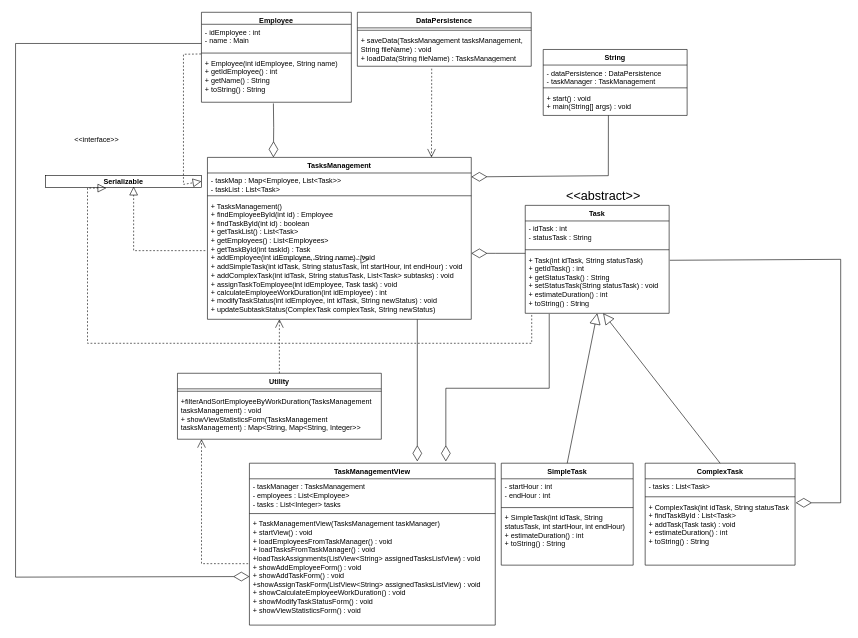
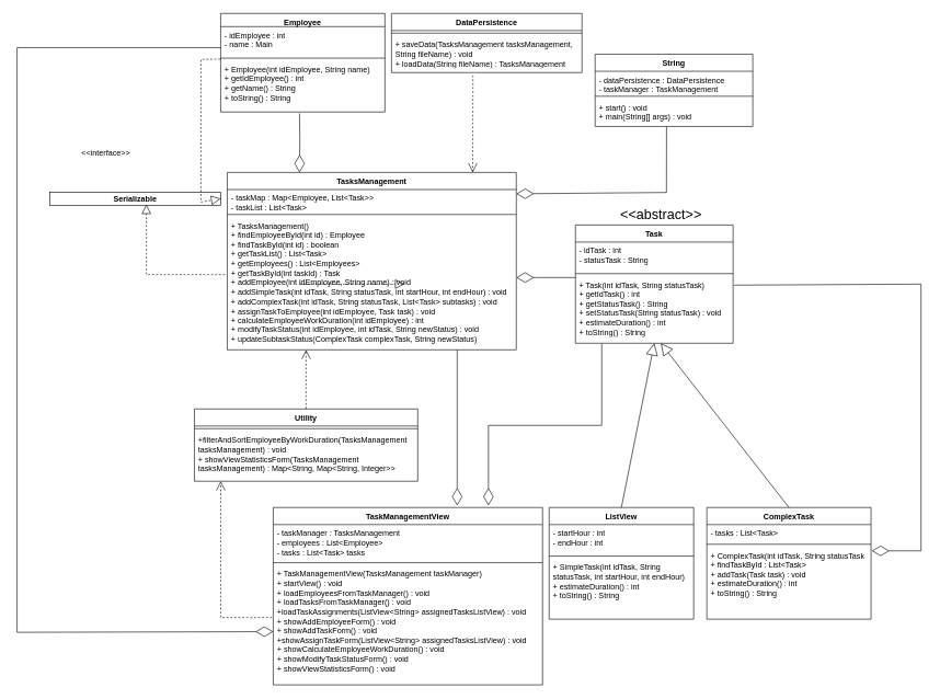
  <mxCell id="0" />
  <mxCell id="1" parent="0" />
  <mxCell id="2" value="Employee" style="swimlane;fontStyle=1;align=center;verticalAlign=top;childLayout=stackLayout;horizontal=1;startSize=20;horizontalStack=0;resizeParent=1;resizeParentMax=0;resizeLast=0;collapsible=1;marginBottom=0;whiteSpace=wrap;html=1;" parent="1" vertex="1"><mxGeometry y="20" width="250" height="150" as="geometry" x="330" /></mxCell>
  <mxCell id="3" value="- idEmployee : int&lt;div&gt;- name : Main&lt;/div&gt;" style="text;strokeColor=none;fillColor=none;align=left;verticalAlign=top;spacingLeft=4;spacingRight=4;overflow=hidden;rotatable=0;points=[[0,0.5],[1,0.5]];portConstraint=eastwest;whiteSpace=wrap;html=1;" parent="2" vertex="1"><mxGeometry y="20" width="250" height="44" as="geometry" /></mxCell>
  <mxCell id="4" value="" style="line;strokeWidth=1;fillColor=none;align=left;verticalAlign=middle;spacingTop=-1;spacingLeft=3;spacingRight=3;rotatable=0;labelPosition=right;points=[];portConstraint=eastwest;strokeColor=inherit;" parent="2" vertex="1"><mxGeometry y="64" width="250" height="8" as="geometry" /></mxCell>
  <mxCell id="5" value="&lt;div&gt;+ Employee(int idEmployee, String name)&lt;/div&gt;+ getIdEmployee() : int&lt;div&gt;+ getName() : String&lt;/div&gt;&lt;div&gt;+ toString() : String&lt;/div&gt;" style="text;strokeColor=none;fillColor=none;align=left;verticalAlign=top;spacingLeft=4;spacingRight=4;overflow=hidden;rotatable=0;points=[[0,0.5],[1,0.5]];portConstraint=eastwest;whiteSpace=wrap;html=1;" parent="2" vertex="1"><mxGeometry y="72" width="250" height="78" as="geometry" /></mxCell>
  <mxCell id="6" value="Task" style="swimlane;fontStyle=1;align=center;verticalAlign=top;childLayout=stackLayout;horizontal=1;startSize=26;horizontalStack=0;resizeParent=1;resizeParentMax=0;resizeLast=0;collapsible=1;marginBottom=0;whiteSpace=wrap;html=1;" parent="1" vertex="1"><mxGeometry x="870" y="342" width="240" height="180" as="geometry" /></mxCell>
  <mxCell id="7" value="- idTask : int&lt;div&gt;- statusTask : String&lt;/div&gt;" style="text;strokeColor=none;fillColor=none;align=left;verticalAlign=top;spacingLeft=4;spacingRight=4;overflow=hidden;rotatable=0;points=[[0,0.5],[1,0.5]];portConstraint=eastwest;whiteSpace=wrap;html=1;" parent="6" vertex="1"><mxGeometry y="26" width="240" height="44" as="geometry" /></mxCell>
  <mxCell id="8" value="" style="line;strokeWidth=1;fillColor=none;align=left;verticalAlign=middle;spacingTop=-1;spacingLeft=3;spacingRight=3;rotatable=0;labelPosition=right;points=[];portConstraint=eastwest;strokeColor=inherit;" parent="6" vertex="1"><mxGeometry y="70" width="240" height="8" as="geometry" /></mxCell>
  <mxCell id="9" value="&lt;div&gt;+ Task(int idTask, String statusTask)&lt;/div&gt;+ getIdTask() : int&lt;div&gt;+ getStatusTask() : String&lt;/div&gt;&lt;div&gt;+ setStatusTask(String statusTask) : void&lt;/div&gt;&lt;div&gt;+ estimateDuration() : int&amp;nbsp;&lt;/div&gt;&lt;div&gt;+ toString() : String&lt;/div&gt;" style="text;strokeColor=none;fillColor=none;align=left;verticalAlign=top;spacingLeft=4;spacingRight=4;overflow=hidden;rotatable=0;points=[[0,0.5],[1,0.5]];portConstraint=eastwest;whiteSpace=wrap;html=1;" parent="6" vertex="1"><mxGeometry y="78" width="240" height="102" as="geometry" /></mxCell>
- <mxCell id="10" value="SimpleTask" style="swimlane;fontStyle=1;align=center;verticalAlign=top;childLayout=stackLayout;horizontal=1;startSize=26;horizontalStack=0;resizeParent=1;resizeParentMax=0;resizeLast=0;collapsible=1;marginBottom=0;whiteSpace=wrap;html=1;" parent="1" vertex="1"><mxGeometry x="830" y="772" width="220" height="170" as="geometry" /></mxCell>
+ <mxCell id="10" value="ListView" style="swimlane;fontStyle=1;align=center;verticalAlign=top;childLayout=stackLayout;horizontal=1;startSize=26;horizontalStack=0;resizeParent=1;resizeParentMax=0;resizeLast=0;collapsible=1;marginBottom=0;whiteSpace=wrap;html=1;" parent="1" vertex="1"><mxGeometry x="830" y="772" width="220" height="170" as="geometry" /></mxCell>
  <mxCell id="11" value="- startHour : int&lt;div&gt;- endHour : int&lt;/div&gt;" style="text;strokeColor=none;fillColor=none;align=left;verticalAlign=top;spacingLeft=4;spacingRight=4;overflow=hidden;rotatable=0;points=[[0,0.5],[1,0.5]];portConstraint=eastwest;whiteSpace=wrap;html=1;" parent="10" vertex="1"><mxGeometry y="26" width="220" height="44" as="geometry" /></mxCell>
  <mxCell id="12" value="" style="line;strokeWidth=1;fillColor=none;align=left;verticalAlign=middle;spacingTop=-1;spacingLeft=3;spacingRight=3;rotatable=0;labelPosition=right;points=[];portConstraint=eastwest;strokeColor=inherit;" parent="10" vertex="1"><mxGeometry y="70" width="220" height="8" as="geometry" /></mxCell>
  <mxCell id="13" value="&lt;div&gt;+ SimpleTask(int idTask, String statusTask, int startHour, int endHour)&lt;/div&gt;+ estimateDuration() : int&lt;div&gt;+ toString() : String&lt;/div&gt;" style="text;strokeColor=none;fillColor=none;align=left;verticalAlign=top;spacingLeft=4;spacingRight=4;overflow=hidden;rotatable=0;points=[[0,0.5],[1,0.5]];portConstraint=eastwest;whiteSpace=wrap;html=1;" parent="10" vertex="1"><mxGeometry y="78" width="220" height="92" as="geometry" /></mxCell>
  <mxCell id="14" value="ComplexTask" style="swimlane;fontStyle=1;align=center;verticalAlign=top;childLayout=stackLayout;horizontal=1;startSize=26;horizontalStack=0;resizeParent=1;resizeParentMax=0;resizeLast=0;collapsible=1;marginBottom=0;whiteSpace=wrap;html=1;" parent="1" vertex="1"><mxGeometry x="1070" y="772" width="250" height="170" as="geometry" /></mxCell>
  <mxCell id="15" value="- tasks : List&amp;lt;Task&amp;gt;" style="text;strokeColor=none;fillColor=none;align=left;verticalAlign=top;spacingLeft=4;spacingRight=4;overflow=hidden;rotatable=0;points=[[0,0.5],[1,0.5]];portConstraint=eastwest;whiteSpace=wrap;html=1;" parent="14" vertex="1"><mxGeometry y="26" width="250" height="26" as="geometry" /></mxCell>
  <mxCell id="16" value="" style="line;strokeWidth=1;fillColor=none;align=left;verticalAlign=middle;spacingTop=-1;spacingLeft=3;spacingRight=3;rotatable=0;labelPosition=right;points=[];portConstraint=eastwest;strokeColor=inherit;" parent="14" vertex="1"><mxGeometry y="52" width="250" height="8" as="geometry" /></mxCell>
  <mxCell id="17" value="&lt;div&gt;+ ComplexTask(int idTask, String statusTask&lt;/div&gt;+ findTaskById : List&amp;lt;Task&amp;gt;&lt;div&gt;+ addTask(Task task) : void&lt;/div&gt;&lt;div&gt;+ estimateDuration() : int&lt;/div&gt;&lt;div&gt;+ toString() : String&lt;/div&gt;" style="text;strokeColor=none;fillColor=none;align=left;verticalAlign=top;spacingLeft=4;spacingRight=4;overflow=hidden;rotatable=0;points=[[0,0.5],[1,0.5]];portConstraint=eastwest;whiteSpace=wrap;html=1;" parent="14" vertex="1"><mxGeometry y="60" width="250" height="110" as="geometry" /></mxCell>
  <mxCell id="18" value="TasksManagement" style="swimlane;fontStyle=1;align=center;verticalAlign=top;childLayout=stackLayout;horizontal=1;startSize=26;horizontalStack=0;resizeParent=1;resizeParentMax=0;resizeLast=0;collapsible=1;marginBottom=0;whiteSpace=wrap;html=1;" parent="1" vertex="1"><mxGeometry x="340" y="262" width="440" height="270" as="geometry" /></mxCell>
  <mxCell id="19" value="- taskMap : Map&amp;lt;Employee, List&amp;lt;Task&amp;gt;&amp;gt;&lt;div&gt;- taskList : List&amp;lt;Task&amp;gt;&lt;/div&gt;" style="text;strokeColor=none;fillColor=none;align=left;verticalAlign=top;spacingLeft=4;spacingRight=4;overflow=hidden;rotatable=0;points=[[0,0.5],[1,0.5]];portConstraint=eastwest;whiteSpace=wrap;html=1;" parent="18" vertex="1"><mxGeometry y="26" width="440" height="34" as="geometry" /></mxCell>
  <mxCell id="20" value="" style="line;strokeWidth=1;fillColor=none;align=left;verticalAlign=middle;spacingTop=-1;spacingLeft=3;spacingRight=3;rotatable=0;labelPosition=right;points=[];portConstraint=eastwest;strokeColor=inherit;" parent="18" vertex="1"><mxGeometry y="60" width="440" height="8" as="geometry" /></mxCell>
  <mxCell id="21" value="&lt;div&gt;+ TasksManagement()&amp;nbsp;&lt;/div&gt;+ findEmployeeById(int id) : Employee&lt;div&gt;+ findTaskById(int id) : boolean&lt;/div&gt;&lt;div&gt;&lt;div&gt;+ getTaskList() : List&amp;lt;Task&amp;gt;&lt;/div&gt;&lt;div&gt;+ getEmployees() : List&amp;lt;Employees&amp;gt;&lt;/div&gt;&lt;div&gt;+ getTaskById(int taskId) : Task&lt;/div&gt;&lt;/div&gt;&lt;div&gt;+ addEmployee(int idEmployee, String name) : void&lt;/div&gt;&lt;div&gt;+ addSimpleTask(int idTask, String statusTask, int startHour, int endHour) : void&lt;/div&gt;&lt;div&gt;+ addComplexTask(int idTask, String statusTask, List&amp;lt;Task&amp;gt; subtasks) : void&lt;/div&gt;&lt;div&gt;+ assignTaskToEmployee(int idEmployee, Task task) : void&lt;/div&gt;&lt;div&gt;+ calculateEmployeeWorkDuration(int idEmployee) : int&lt;/div&gt;&lt;div&gt;+ modifyTaskStatus(int idEmployee, int idTask, String newStatus) : void&amp;nbsp;&lt;/div&gt;&lt;div&gt;+ updateSubtaskStatus(ComplexTask complexTask, String newStatus)&lt;/div&gt;&lt;div&gt;&lt;br&gt;&lt;/div&gt;&lt;div&gt;&lt;br&gt;&lt;/div&gt;&lt;div&gt;&lt;br&gt;&lt;/div&gt;" style="text;strokeColor=none;fillColor=none;align=left;verticalAlign=top;spacingLeft=4;spacingRight=4;overflow=hidden;rotatable=0;points=[[0,0.5],[1,0.5]];portConstraint=eastwest;whiteSpace=wrap;html=1;" parent="18" vertex="1"><mxGeometry y="68" width="440" height="202" as="geometry" /></mxCell>
  <mxCell id="22" value="Utility" style="swimlane;fontStyle=1;align=center;verticalAlign=top;childLayout=stackLayout;horizontal=1;startSize=26;horizontalStack=0;resizeParent=1;resizeParentMax=0;resizeLast=0;collapsible=1;marginBottom=0;whiteSpace=wrap;html=1;" parent="1" vertex="1"><mxGeometry x="290" y="622" width="340" height="110" as="geometry" /></mxCell>
  <mxCell id="23" value="" style="line;strokeWidth=1;fillColor=none;align=left;verticalAlign=middle;spacingTop=-1;spacingLeft=3;spacingRight=3;rotatable=0;labelPosition=right;points=[];portConstraint=eastwest;strokeColor=inherit;" parent="22" vertex="1"><mxGeometry y="26" width="340" height="8" as="geometry" /></mxCell>
  <mxCell id="24" value="&lt;div&gt;&lt;span style=&quot;background-color: transparent; color: light-dark(rgb(0, 0, 0), rgb(255, 255, 255));&quot;&gt;+filterAndSortEmployeeByWorkDuration(TasksManagement tasksManagement) : void&lt;/span&gt;&lt;/div&gt;&lt;div&gt;+ showViewStatisticsForm(TasksManagement tasksManagement) : Map&amp;lt;String, Map&amp;lt;String, Integer&amp;gt;&amp;gt;&amp;nbsp;&lt;/div&gt;" style="text;strokeColor=none;fillColor=none;align=left;verticalAlign=top;spacingLeft=4;spacingRight=4;overflow=hidden;rotatable=0;points=[[0,0.5],[1,0.5]];portConstraint=eastwest;whiteSpace=wrap;html=1;" parent="22" vertex="1"><mxGeometry y="34" width="340" height="76" as="geometry" /></mxCell>
  <mxCell id="25" value="TaskManagementView" style="swimlane;fontStyle=1;align=center;verticalAlign=top;childLayout=stackLayout;horizontal=1;startSize=26;horizontalStack=0;resizeParent=1;resizeParentMax=0;resizeLast=0;collapsible=1;marginBottom=0;whiteSpace=wrap;html=1;" parent="1" vertex="1"><mxGeometry x="410" y="772" width="410" height="270" as="geometry" /></mxCell>
- <mxCell id="26" value="- taskManager : TasksManagement&lt;div&gt;- employees : List&amp;lt;Employee&amp;gt;&lt;/div&gt;&lt;div&gt;- tasks : List&amp;lt;Integer&amp;gt; tasks&lt;/div&gt;" style="text;strokeColor=none;fillColor=none;align=left;verticalAlign=top;spacingLeft=4;spacingRight=4;overflow=hidden;rotatable=0;points=[[0,0.5],[1,0.5]];portConstraint=eastwest;whiteSpace=wrap;html=1;" parent="25" vertex="1"><mxGeometry y="26" width="410" height="54" as="geometry" /></mxCell>
+ <mxCell id="26" value="- taskManager : TasksManagement&lt;div&gt;- employees : List&amp;lt;Employee&amp;gt;&lt;/div&gt;&lt;div&gt;- tasks : List&amp;lt;Task&amp;gt; tasks&lt;/div&gt;" style="text;strokeColor=none;fillColor=none;align=left;verticalAlign=top;spacingLeft=4;spacingRight=4;overflow=hidden;rotatable=0;points=[[0,0.5],[1,0.5]];portConstraint=eastwest;whiteSpace=wrap;html=1;" parent="25" vertex="1"><mxGeometry y="26" width="410" height="54" as="geometry" /></mxCell>
  <mxCell id="27" value="" style="line;strokeWidth=1;fillColor=none;align=left;verticalAlign=middle;spacingTop=-1;spacingLeft=3;spacingRight=3;rotatable=0;labelPosition=right;points=[];portConstraint=eastwest;strokeColor=inherit;" parent="25" vertex="1"><mxGeometry y="80" width="410" height="8" as="geometry" /></mxCell>
  <mxCell id="28" value="&lt;div&gt;+ TaskManagementView(TasksManagement taskManager)&lt;/div&gt;+ startView() : void&lt;div&gt;+ loadEmployeesFromTaskManager() : void&amp;nbsp;&lt;/div&gt;&lt;div&gt;+ loadTasksFromTaskManager() : void&lt;/div&gt;&lt;div&gt;+loadTaskAssignments(ListView&amp;lt;String&amp;gt; assignedTasksListView) : void&lt;/div&gt;&lt;div&gt;+ showAddEmployeeForm() : void&lt;/div&gt;&lt;div&gt;+ showAddTaskForm() : void&amp;nbsp;&lt;/div&gt;&lt;div&gt;+showAssignTaskForm(ListView&amp;lt;String&amp;gt; assignedTasksListView) : void&lt;/div&gt;&lt;div&gt;+ showCalculateEmployeeWorkDuration() : void&lt;/div&gt;&lt;div&gt;+ showModifyTaskStatusForm() : void&lt;/div&gt;&lt;div&gt;+ showViewStatisticsForm() : void&lt;/div&gt;" style="text;strokeColor=none;fillColor=none;align=left;verticalAlign=top;spacingLeft=4;spacingRight=4;overflow=hidden;rotatable=0;points=[[0,0.5],[1,0.5]];portConstraint=eastwest;whiteSpace=wrap;html=1;" parent="25" vertex="1"><mxGeometry y="88" width="410" height="182" as="geometry" /></mxCell>
  <mxCell id="29" value="DataPersistence" style="swimlane;fontStyle=1;align=center;verticalAlign=top;childLayout=stackLayout;horizontal=1;startSize=26;horizontalStack=0;resizeParent=1;resizeParentMax=0;resizeLast=0;collapsible=1;marginBottom=0;whiteSpace=wrap;html=1;" parent="1" vertex="1"><mxGeometry x="590" y="20" width="290" height="90" as="geometry" /></mxCell>
  <mxCell id="30" value="" style="line;strokeWidth=1;fillColor=none;align=left;verticalAlign=middle;spacingTop=-1;spacingLeft=3;spacingRight=3;rotatable=0;labelPosition=right;points=[];portConstraint=eastwest;strokeColor=inherit;" parent="29" vertex="1"><mxGeometry y="26" width="290" height="8" as="geometry" /></mxCell>
  <mxCell id="31" value="+ saveData(TasksManagement tasksManagement, String fileName) : void&lt;div&gt;+ loadData(String fileName) : TasksManagement&lt;/div&gt;" style="text;strokeColor=none;fillColor=none;align=left;verticalAlign=top;spacingLeft=4;spacingRight=4;overflow=hidden;rotatable=0;points=[[0,0.5],[1,0.5]];portConstraint=eastwest;whiteSpace=wrap;html=1;" parent="29" vertex="1"><mxGeometry y="34" width="290" height="56" as="geometry" /></mxCell>
  <mxCell id="32" value="" style="endArrow=diamondThin;endFill=0;endSize=24;html=1;rounded=0;" parent="1" edge="1"><mxGeometry width="160" relative="1" as="geometry"><mxPoint x="450" y="172" as="sourcePoint" /><mxPoint x="450" y="262" as="targetPoint" /><Array as="points"><mxPoint x="450.5" y="212" /></Array></mxGeometry></mxCell>
  <mxCell id="33" value="" style="endArrow=diamondThin;endFill=0;endSize=24;html=1;rounded=0;" parent="1" edge="1"><mxGeometry width="160" relative="1" as="geometry"><mxPoint x="870" y="422" as="sourcePoint" /><mxPoint x="780" y="422" as="targetPoint" /><Array as="points"><mxPoint x="820" y="422" /></Array></mxGeometry></mxCell>
  <mxCell id="34" value="" style="endArrow=block;endSize=16;endFill=0;html=1;rounded=0;exitX=0.5;exitY=0;exitDx=0;exitDy=0;" parent="1" source="10" edge="1"><mxGeometry width="160" relative="1" as="geometry"><mxPoint x="780" y="572" as="sourcePoint" /><mxPoint x="990" y="522" as="targetPoint" /></mxGeometry></mxCell>
  <mxCell id="35" value="" style="endArrow=block;endSize=16;endFill=0;html=1;rounded=0;exitX=0.5;exitY=0;exitDx=0;exitDy=0;" parent="1" source="14" edge="1"><mxGeometry width="160" relative="1" as="geometry"><mxPoint x="850" y="632" as="sourcePoint" /><mxPoint x="1000" y="522" as="targetPoint" /></mxGeometry></mxCell>
  <mxCell id="36" value="" style="endArrow=open;endSize=12;dashed=1;html=1;rounded=0;" parent="1" edge="1"><mxGeometry width="160" relative="1" as="geometry"><mxPoint x="459.97" y="622" as="sourcePoint" /><mxPoint x="460" y="532" as="targetPoint" /></mxGeometry></mxCell>
  <mxCell id="37" value="" style="endArrow=open;endSize=12;dashed=1;html=1;rounded=0;entryX=0.962;entryY=-0.002;entryDx=0;entryDy=0;entryPerimeter=0;" parent="1" edge="1"><mxGeometry width="160" relative="1" as="geometry"><mxPoint x="714" y="114" as="sourcePoint" /><mxPoint x="713.66" y="262" as="targetPoint" /><Array as="points" /></mxGeometry></mxCell>
  <mxCell id="38" value="String" style="swimlane;fontStyle=1;align=center;verticalAlign=top;childLayout=stackLayout;horizontal=1;startSize=26;horizontalStack=0;resizeParent=1;resizeParentMax=0;resizeLast=0;collapsible=1;marginBottom=0;whiteSpace=wrap;html=1;" parent="1" vertex="1"><mxGeometry x="900" y="82" width="240" height="110" as="geometry" /></mxCell>
  <mxCell id="39" value="- dataPersistence : DataPersistence&lt;div&gt;- taskManager : TaskManagement&lt;/div&gt;" style="text;strokeColor=none;fillColor=none;align=left;verticalAlign=top;spacingLeft=4;spacingRight=4;overflow=hidden;rotatable=0;points=[[0,0.5],[1,0.5]];portConstraint=eastwest;whiteSpace=wrap;html=1;" parent="38" vertex="1"><mxGeometry y="26" width="240" height="34" as="geometry" /></mxCell>
  <mxCell id="40" value="" style="line;strokeWidth=1;fillColor=none;align=left;verticalAlign=middle;spacingTop=-1;spacingLeft=3;spacingRight=3;rotatable=0;labelPosition=right;points=[];portConstraint=eastwest;strokeColor=inherit;" parent="38" vertex="1"><mxGeometry y="60" width="240" height="8" as="geometry" /></mxCell>
  <mxCell id="41" value="+ start() : void&amp;nbsp;&lt;div&gt;+ main(String[] args) : void&amp;nbsp;&lt;/div&gt;" style="text;strokeColor=none;fillColor=none;align=left;verticalAlign=top;spacingLeft=4;spacingRight=4;overflow=hidden;rotatable=0;points=[[0,0.5],[1,0.5]];portConstraint=eastwest;whiteSpace=wrap;html=1;" parent="38" vertex="1"><mxGeometry y="68" width="240" height="42" as="geometry" /></mxCell>
  <mxCell id="42" value="" style="endArrow=diamondThin;endFill=0;endSize=24;html=1;rounded=0;entryX=1.031;entryY=-0.057;entryDx=0;entryDy=0;entryPerimeter=0;exitX=1.005;exitY=0.133;exitDx=0;exitDy=0;exitPerimeter=0;" parent="1" edge="1" source="9"><mxGeometry width="160" relative="1" as="geometry"><mxPoint x="1110" y="429" as="sourcePoint" /><mxPoint x="1321.04" y="838.01" as="targetPoint" /><Array as="points"><mxPoint x="1396.08" y="432" /><mxPoint x="1396.08" y="838" /></Array></mxGeometry></mxCell>
  <mxCell id="43" value="" style="endArrow=diamondThin;endFill=0;endSize=24;html=1;rounded=0;exitX=0.413;exitY=1.036;exitDx=0;exitDy=0;exitPerimeter=0;entryX=1.001;entryY=1.059;entryDx=0;entryDy=0;entryPerimeter=0;" parent="1" edge="1"><mxGeometry width="160" relative="1" as="geometry"><mxPoint x="1008.68" y="192.002" as="sourcePoint" /><mxPoint x="780" y="294.496" as="targetPoint" /><Array as="points"><mxPoint x="1008.56" y="292.49" /></Array></mxGeometry></mxCell>
  <mxCell id="44" value="" style="endArrow=open;endSize=12;dashed=1;html=1;rounded=0;exitX=-0.005;exitY=0.437;exitDx=0;exitDy=0;exitPerimeter=0;entryX=0.118;entryY=1;entryDx=0;entryDy=0;entryPerimeter=0;edgeStyle=orthogonalEdgeStyle;" parent="1" source="28" target="24" edge="1"><mxGeometry width="160" relative="1" as="geometry"><mxPoint x="331" y="982" as="sourcePoint" /><mxPoint y="742" as="targetPoint" x="330" /></mxGeometry></mxCell>
  <mxCell id="45" value="" style="endArrow=diamondThin;endFill=0;endSize=24;html=1;rounded=0;entryX=0.799;entryY=-0.011;entryDx=0;entryDy=0;entryPerimeter=0;edgeStyle=orthogonalEdgeStyle;" parent="1" target="25" edge="1"><mxGeometry width="160" relative="1" as="geometry"><mxPoint x="910" y="523" as="sourcePoint" /><mxPoint x="880" y="642" as="targetPoint" /><Array as="points"><mxPoint x="910" y="523" /><mxPoint x="910" y="647" /><mxPoint x="738" y="647" /></Array></mxGeometry></mxCell>
  <mxCell id="46" value="&lt;font style=&quot;font-size: 21px;&quot;&gt;&amp;lt;&amp;lt;&lt;font style=&quot;&quot;&gt;abstract&lt;/font&gt;&amp;gt;&amp;gt;&lt;/font&gt;" style="text;html=1;align=center;verticalAlign=middle;resizable=0;points=[];autosize=1;strokeColor=none;fillColor=none;" parent="1" vertex="1"><mxGeometry x="925" y="305" width="150" height="40" as="geometry" /></mxCell>
  <mxCell id="47" value="&lt;p style=&quot;margin:0px;margin-top:4px;text-align:center;&quot;&gt;&lt;b&gt;Serializable&lt;/b&gt;&lt;/p&gt;&lt;hr size=&quot;1&quot; style=&quot;border-style:solid;&quot;&gt;&lt;p style=&quot;margin:0px;margin-left:4px;&quot;&gt;&lt;br&gt;&lt;/p&gt;&lt;hr size=&quot;1&quot; style=&quot;border-style:solid;&quot;&gt;&lt;p style=&quot;margin:0px;margin-left:4px;&quot;&gt;&lt;br&gt;&lt;/p&gt;" style="verticalAlign=top;align=left;overflow=fill;html=1;whiteSpace=wrap;" vertex="1" parent="1"><mxGeometry x="70" y="292" width="260" height="20" as="geometry" /></mxCell>
  <mxCell id="48" value="&amp;lt;&amp;lt;interface&amp;gt;&amp;gt;" style="text;html=1;align=center;verticalAlign=middle;resizable=0;points=[];autosize=1;strokeColor=none;fillColor=none;" vertex="1" parent="1"><mxGeometry x="105" y="217" width="100" height="30" as="geometry" /></mxCell>
  <mxCell id="49" value="" style="endArrow=block;dashed=1;endFill=0;endSize=12;html=1;rounded=0;" edge="1" parent="1"><mxGeometry width="160" relative="1" as="geometry"><mxPoint x="450" y="432" as="sourcePoint" /><mxPoint x="610" y="432" as="targetPoint" /></mxGeometry></mxCell>
  <mxCell id="50" value="" style="endArrow=block;dashed=1;endFill=0;endSize=12;html=1;rounded=0;entryX=0.565;entryY=0.935;entryDx=0;entryDy=0;entryPerimeter=0;exitX=-0.008;exitY=0.433;exitDx=0;exitDy=0;exitPerimeter=0;edgeStyle=orthogonalEdgeStyle;" edge="1" parent="1" source="21" target="47"><mxGeometry width="160" relative="1" as="geometry"><mxPoint x="0" y="432" as="sourcePoint" /><mxPoint x="160" y="432" as="targetPoint" /></mxGeometry></mxCell>
  <mxCell id="51" value="" style="endArrow=block;dashed=1;endFill=0;endSize=12;html=1;rounded=0;exitX=-0.003;exitY=-0.032;exitDx=0;exitDy=0;exitPerimeter=0;entryX=1;entryY=0.5;entryDx=0;entryDy=0;" edge="1" parent="1" source="5" target="47"><mxGeometry width="160" relative="1" as="geometry"><mxPoint x="0" y="222" as="sourcePoint" /><mxPoint x="240" y="362" as="targetPoint" /><Array as="points"><mxPoint x="300" y="90" /><mxPoint x="300" y="307" /></Array></mxGeometry></mxCell>
- <mxCell id="52" value="" style="endArrow=block;dashed=1;endFill=0;endSize=12;html=1;rounded=0;edgeStyle=orthogonalEdgeStyle;exitX=0.045;exitY=1.027;exitDx=0;exitDy=0;exitPerimeter=0;entryX=0.39;entryY=1.058;entryDx=0;entryDy=0;entryPerimeter=0;" edge="1" parent="1" source="9" target="47"><mxGeometry width="160" relative="1" as="geometry"><mxPoint x="880" y="532" as="sourcePoint" /><mxPoint x="140" y="332" as="targetPoint" /><Array as="points"><mxPoint x="881" y="572" /><mxPoint x="140" y="572" /></Array></mxGeometry></mxCell>
  <mxCell id="53" value="" style="endArrow=diamondThin;endFill=0;endSize=24;html=1;rounded=0;" edge="1" parent="1"><mxGeometry width="160" relative="1" as="geometry"><mxPoint x="690" y="532" as="sourcePoint" /><mxPoint x="690" y="769" as="targetPoint" /></mxGeometry></mxCell>
  <mxCell id="54" value="" style="endArrow=diamondThin;endFill=0;endSize=24;html=1;rounded=0;exitX=0;exitY=0.5;exitDx=0;exitDy=0;entryX=0;entryY=0.5;entryDx=0;entryDy=0;" edge="1" parent="1"><mxGeometry width="160" relative="1" as="geometry"><mxPoint x="330" y="72" as="sourcePoint" /><mxPoint x="410" y="961" as="targetPoint" /><Array as="points"><mxPoint x="20" y="72" /><mxPoint x="20" y="962" /></Array></mxGeometry></mxCell>
